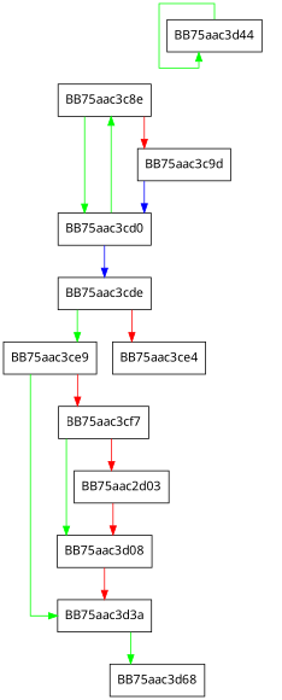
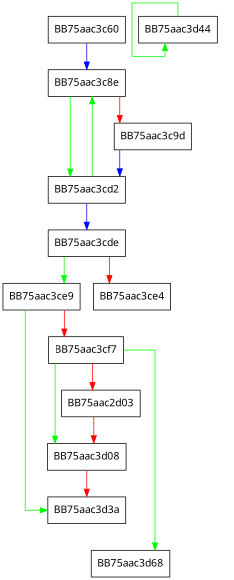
  digraph {
    fontname="Noto Sans"
    splines=ortho
    node [fontname="Noto Sans" shape=box]
    edge [color=green fontname="Noto Sans"]
+   BB75aac3c60
    BB75aac3c8e
-   BB75aac3cd0
+   BB75aac3cd0 [label=BB75aac3cd2]
    BB75aac3c9d
    BB75aac3cde
    BB75aac3ce9
    BB75aac3ce4
    BB75aac3d3a
    BB75aac3cf7
    BB75aac3d68
    BB75aac3d08
    n12 [label=BB75aac2d03]
    BB75aac3d44
+   BB75aac3c60 -> BB75aac3c8e [color=blue]
    BB75aac3c8e -> BB75aac3cd0
    BB75aac3c8e -> BB75aac3c9d [color=red]
    BB75aac3cd0 -> BB75aac3c8e
    BB75aac3cd0 -> BB75aac3cde [color=blue]
    BB75aac3c9d -> BB75aac3cd0 [color=blue]
    BB75aac3cde -> BB75aac3ce9
    BB75aac3cde -> BB75aac3ce4 [color=red]
    BB75aac3ce9 -> BB75aac3d3a
    BB75aac3ce9 -> BB75aac3cf7 [color=red]
-   BB75aac3d3a -> BB75aac3d68
+   BB75aac3cf7 -> BB75aac3d68
    BB75aac3cf7 -> BB75aac3d08
    BB75aac3cf7 -> n12 [color=red]
    BB75aac3d08 -> BB75aac3d3a [color=red]
    n12 -> BB75aac3d08 [color=red]
    BB75aac3d44 -> BB75aac3d44
  }
